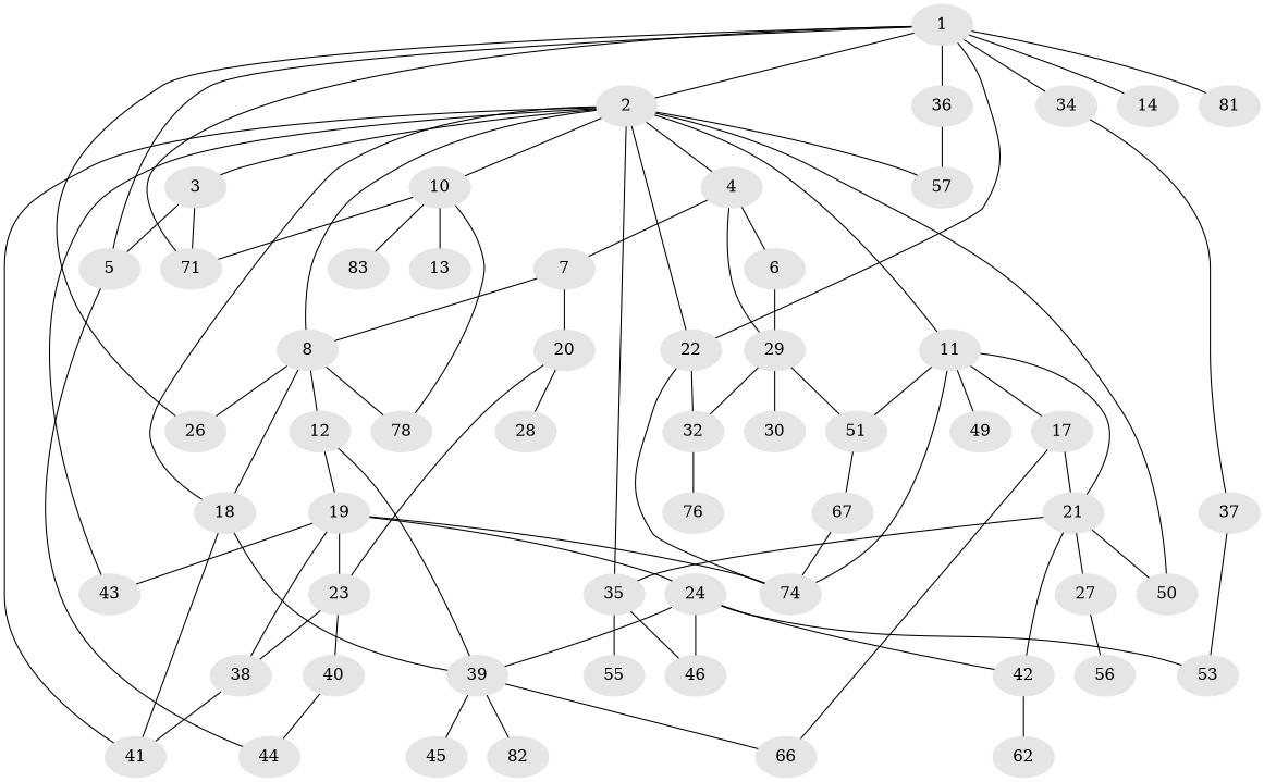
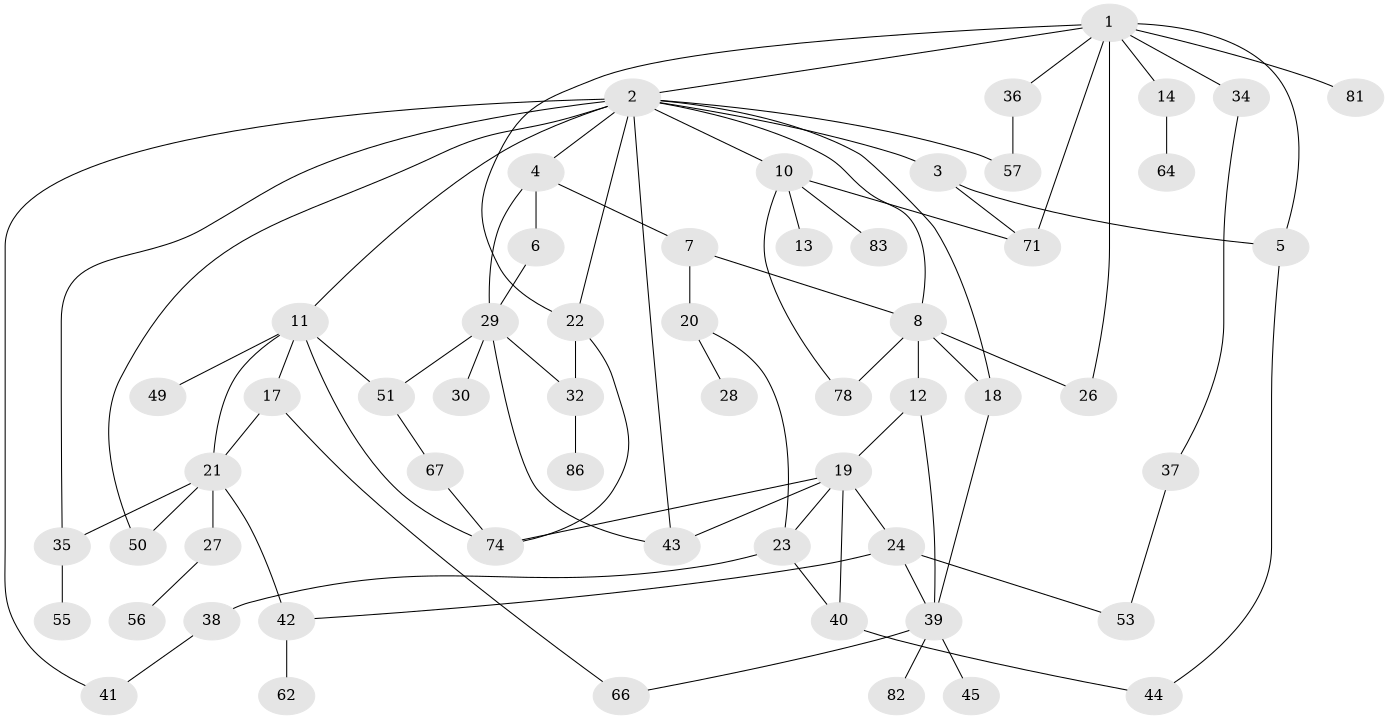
  graph {
    node [color=gray90 style=filled]
    1 [super="+52"]
    2 [super="+9"]
    5
    14
    22 [super="+63"]
    26
    34
    36 [super="+57"]
    71 [super="+75"]
    81
    3
    4 [super="+68"]
    8 [super="+84"]
    10 [super="+59"]
    11 [super="+15"]
    18
    35 [super="+47"]
    41 [super="+72"]
    43 [super="+60"]
    50
    n21 [label=57]
    44 [super="+65"]
+   64
    74 [super="+77"]
    32 [super="+70"]
    37 [super="+61"]
    6
    7
    29 [super="+58"]
    12 [super="+16"]
    78
    13
    83
    17
    21 [super="+25"]
    49
    51
    39 [super="+85"]
-   46
    55
    20 [super="+31"]
    30
    23 [super="+33"]
    28
    19 [super="+80"]
    66
    27 [super="+79"]
    42
    67 [super="+73"]
    24 [super="+48"]
    40
    45
    82
    38 [super="+69"]
    53 [super="+76"]
    56
    62
-   86 [label=76]
+   86
    1 -- 2
    1 -- 5
    1 -- 14
    1 -- 22
    1 -- 26
    1 -- 34
    1 -- 36
    1 -- 71
    1 -- 81
    2 -- 22
    2 -- 3
    2 -- 4
    2 -- 8
    2 -- 10
    2 -- 11
    2 -- 18
    2 -- 35
    2 -- 41
    2 -- 43
    2 -- 50
    2 -- n21
    5 -- 44
+   14 -- 64
    22 -- 74
    22 -- 32
    34 -- 37
    36 -- n21 [weight=2]
    3 -- 5
    3 -- 71
    4 -- 6
    4 -- 7
    4 -- 29
    8 -- 26
    8 -- 18
    8 -- 12
    8 -- 78
    10 -- 71
    10 -- 78
    10 -- 13
    10 -- 83
    11 -- 74
    11 -- 17
    11 -- 21
    11 -- 49
    11 -- 51
-   18 -- 41
    18 -- 39
-   35 -- 46
    35 -- 55
    32 -- 86
    37 -- 53
    6 -- 29
    7 -- 8
    7 -- 20
+   29 -- 43
    29 -- 32
    29 -- 51
    29 -- 30
    12 -- 39
    12 -- 19
    17 -- 21
    17 -- 66
    21 -- 35
    21 -- 50
    21 -- 27
    21 -- 42
    51 -- 67
    39 -- 66
    39 -- 45
    39 -- 82
    20 -- 23
    20 -- 28
    23 -- 40
    23 -- 38
    19 -- 43
    19 -- 74
    19 -- 23
    19 -- 24
-   19 -- 38
+   19 -- 40
    27 -- 56
    42 -- 62
    67 -- 74
    24 -- 39
-   24 -- 46
    24 -- 42
    24 -- 53
    40 -- 44
    38 -- 41
  }
